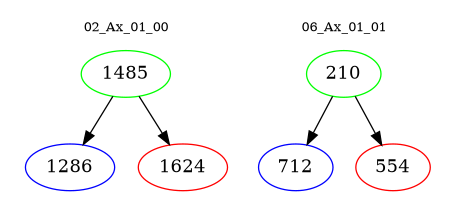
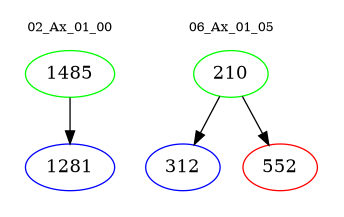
  digraph {
    node [color=green]
    edge [color=black]
    n1 [label=1485]
-   n2 [color=blue label=1286]
-   n3 [color=red label=1624]
+   n2 [color=blue label=1281]
    n4 [label=210]
-   n5 [color=blue label=712]
-   n6 [color=red label=554]
+   n5 [color=blue label=312]
+   n6 [color=red label=552]
    subgraph cluster_1 {
      color=white
      fontsize=10
      label="02_Ax_01_00"
      n1
      n2
-     n3
    }
    subgraph cluster_2 {
      color=white
      fontsize=10
-     label="06_Ax_01_01"
+     label="06_Ax_01_05"
      n4
      n5
      n6
    }
    n1 -> n2
-   n1 -> n3
    n4 -> n5
    n4 -> n6
  }
